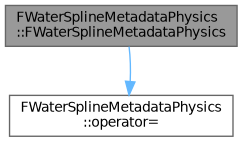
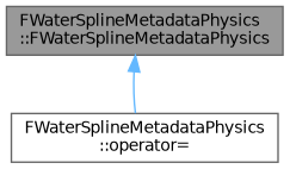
  digraph {
    rankdir=TB
    node [fontname=Helvetica fontsize=10 shape=box style=filled]
    n1 [color=gray40 fillcolor=grey60 fontcolor=black height=0.2 label="FWaterSplineMetadataPhysics\l::FWaterSplineMetadataPhysics" width=0.4]
    n2 [color=grey40 fillcolor=white height=0.2 label="FWaterSplineMetadataPhysics\l::operator=" width=0.4]
-   n2 -> n1 [color=steelblue1 dir=back fontname=Helvetica fontsize=10 labelfontname=Helvetica labelfontsize=10 style=solid]
+   n1 -> n2 [color=steelblue1 dir=back fontname=Helvetica fontsize=10 labelfontname=Helvetica labelfontsize=10 style=solid]
  }
